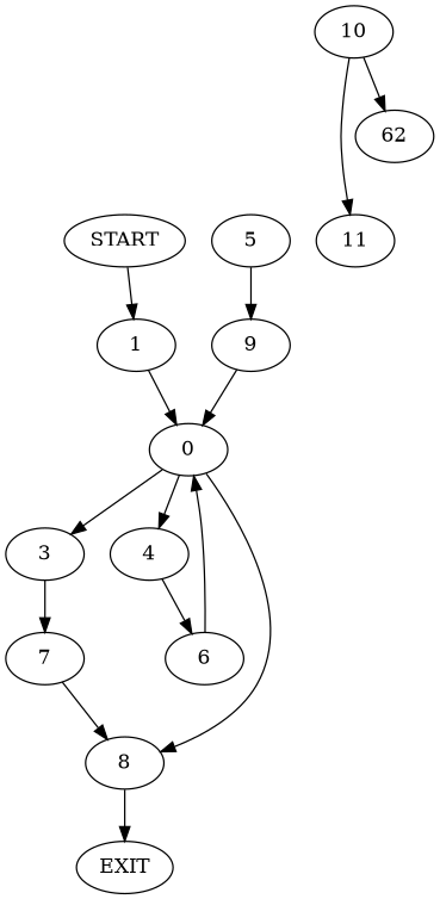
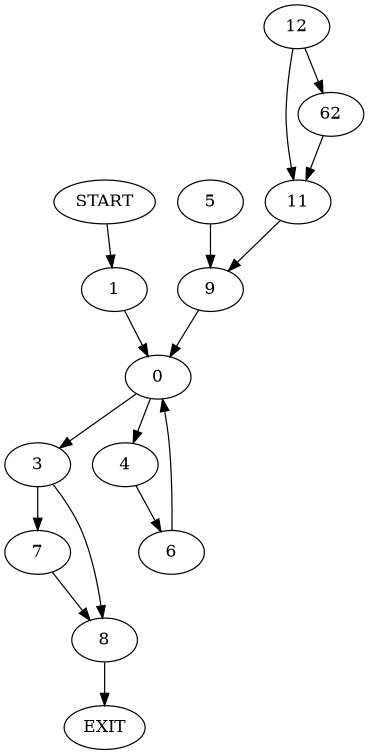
  digraph {
    fontname="DejaVu Serif"
    node [fontname="DejaVu Serif"]
    edge [fontname="DejaVu Serif"]
    n1 [label=START]
    1
    n3 [label=0]
    n4 [label=EXIT]
    3
    4
    7
    8
    6
    5
    9
-   10
+   10 [label=12]
    11
    n14 [label=62]
    n1 -> 1
    1 -> n3
    n3 -> 3
    n3 -> 4
    3 -> 7
-   n3 -> 8
+   3 -> 8
    4 -> 6
    7 -> 8
    8 -> n4
    6 -> n3
    5 -> 9
    9 -> n3
    10 -> 11
    10 -> n14
+   11 -> 9
+   n14 -> 11
  }
